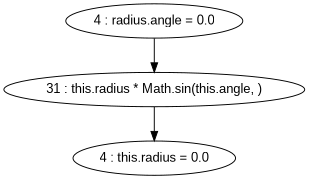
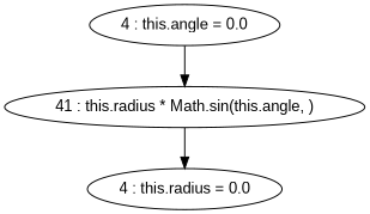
  digraph {
    fontname="Liberation Sans"
    node [fontname="Liberation Sans"]
    edge [fontname="Liberation Sans"]
-   "31 : this.radius * Math.sin(this.angle, )"
+   "31 : this.radius * Math.sin(this.angle, )" [label="41 : this.radius * Math.sin(this.angle, )"]
    "4 : this.radius = 0.0"
-   "4 : this.angle = 0.0" [label="4 : radius.angle = 0.0"]
+   "4 : this.angle = 0.0"
    "31 : this.radius * Math.sin(this.angle, )" -> "4 : this.radius = 0.0"
    "4 : this.angle = 0.0" -> "31 : this.radius * Math.sin(this.angle, )"
  }
